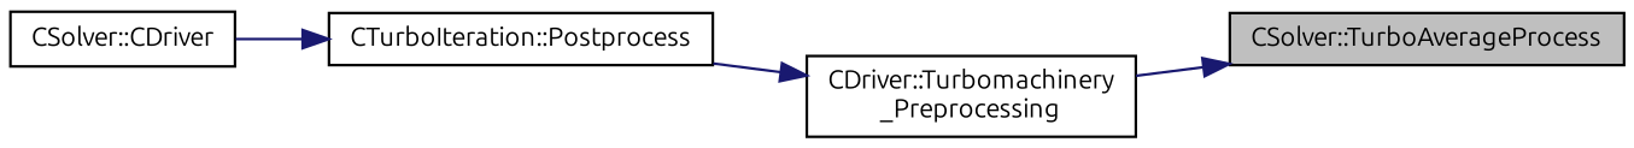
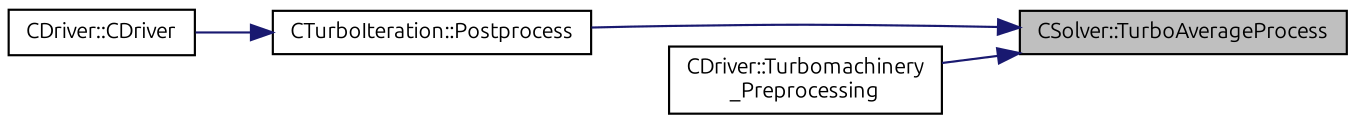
  digraph {
    fontname=Ubuntu
    rankdir=RL
    node [color=black fillcolor=white fontname=Ubuntu fontsize=10 shape=record style=filled]
    edge [color=midnightblue dir=back fontname=Ubuntu fontsize=10 labelfontname=Helvetica labelfontsize=10 style=solid]
    n1 [fillcolor=grey75 fontcolor=black height=0.2 label="CSolver::TurboAverageProcess" width=0.4]
    n2 [height=0.2 label="CTurboIteration::Postprocess" width=0.4]
    n3 [height=0.2 label="CDriver::Turbomachinery\l_Preprocessing" width=0.4]
-   n4 [height=0.2 label="CSolver::CDriver" width=0.4]
-   n3 -> n2
+   n4 [height=0.2 label="CDriver::CDriver" width=0.4]
+   n1 -> n2
    n1 -> n3
    n2 -> n4
  }
